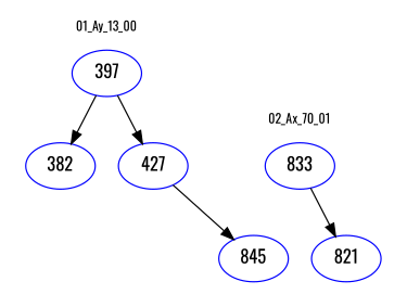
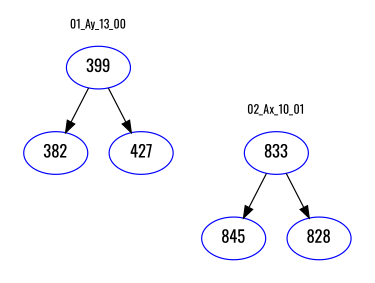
  digraph {
    fontname=Oswald
    node [color=blue fontname=Oswald]
    edge [color=black fontname=Oswald]
-   n1 [label=397]
+   n1 [label=399]
    n2 [label=382]
    n3 [label=427]
    n4 [label=833]
-   n5 [label=821]
+   n5 [label=828]
    n6 [label=845]
    subgraph cluster_1 {
      color=white
      fontsize=10
      label="01_Ay_13_00"
      n1
      n2
      n3
    }
    subgraph cluster_2 {
      color=white
      fontsize=10
-     label="02_Ax_70_01"
+     label="02_Ax_10_01"
      n4
      n5
      n6
    }
    n1 -> n2
    n1 -> n3
    n4 -> n5
-   n3 -> n6
+   n4 -> n6
  }
